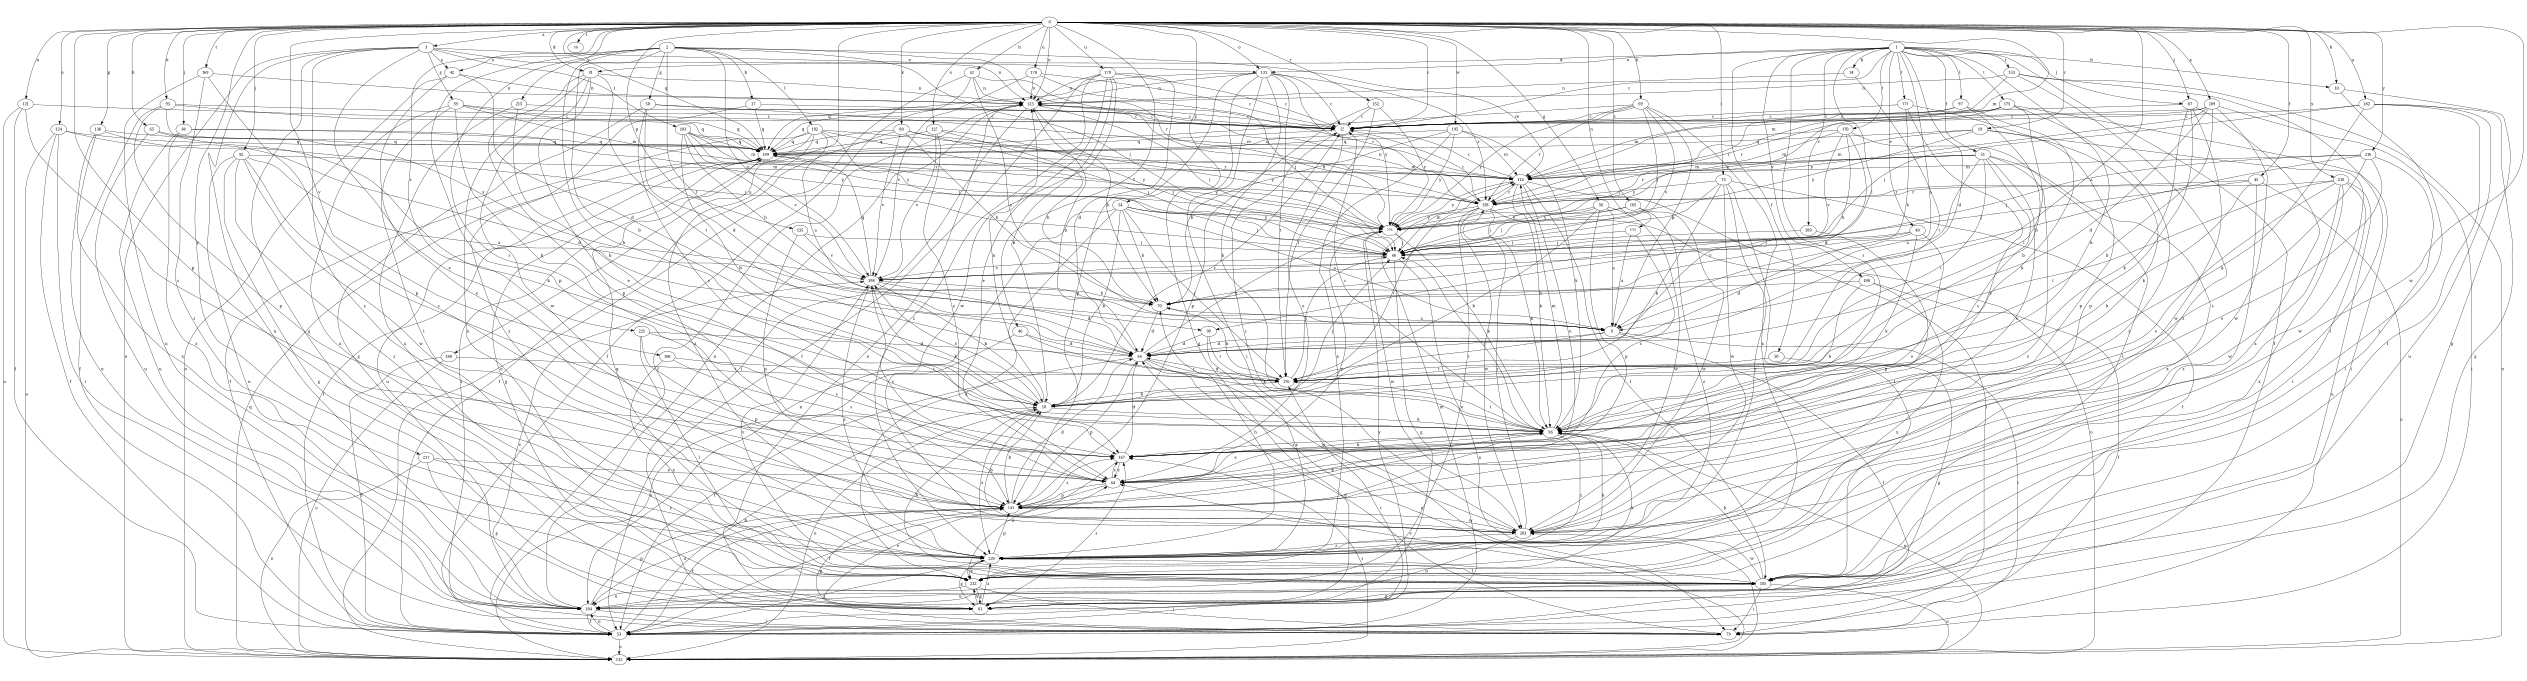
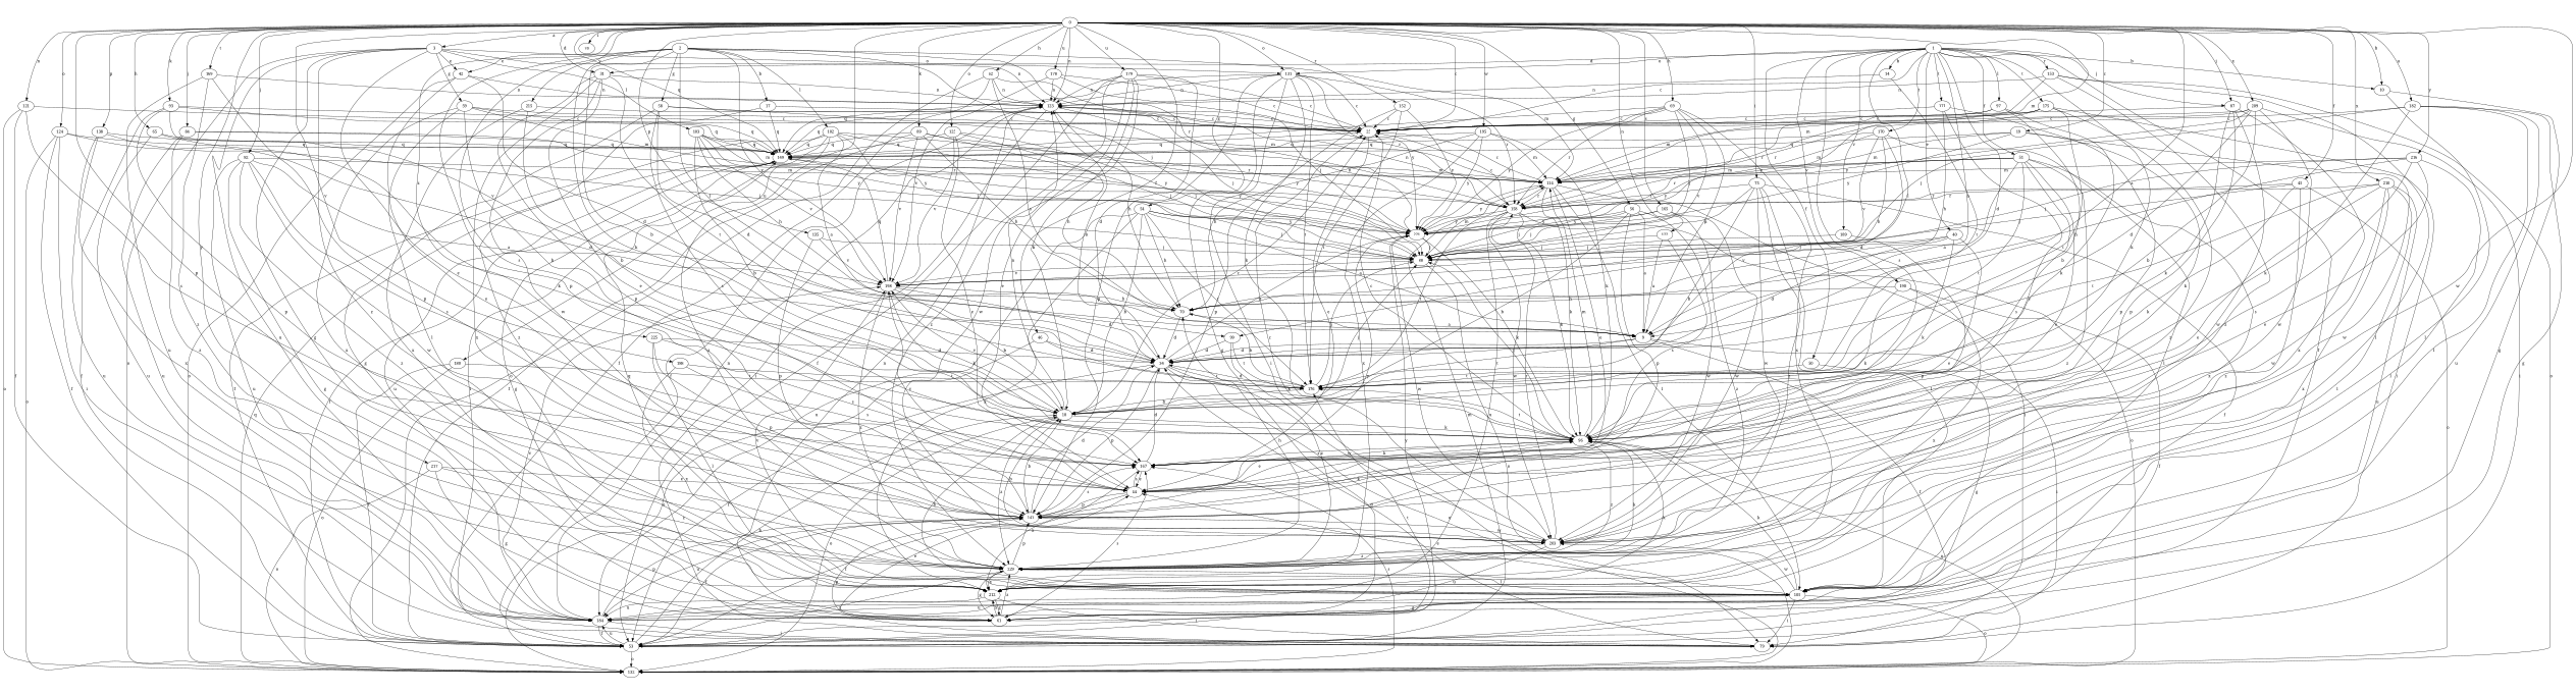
  strict digraph {
    fontname="Noto Serif"
    node [fontname="Noto Serif"]
    edge [fontname="Noto Serif"]
    0
    3
    9
    10
    19
    25
    31
    45
    46
    54
    56
    62
    65
    69
    75
    78
    82
    84
    87
    89
    93
    114
    121
    122
    123
    124
    125
    131
    135
    138
    141
    149
    152
    165
    169
    178
    179
    180
    182
    188
    195
    203
    209
    210
    215
    216
    217
    225
    42
    44
    59
    61
    103
    132
    184
    229
    34
    53
    79
    176
    105
    96
    221
    212
    88
    158
    18
    70
    n69 [label=198]
    167
    1
    14
    40
    50
    51
    97
    99
    153
    170
    171
    175
    189
    190
    2
    17
    58
    102
    0 -> 3 [label=a]
    0 -> 9 [label=a]
    0 -> 10 [label=b]
    0 -> 19 [label=c]
    0 -> 25 [label=c]
    0 -> 31 [label=d]
    0 -> 45 [label=f]
    0 -> 46 [label=f]
    0 -> 54 [label=g]
    0 -> 56 [label=g]
    0 -> 62 [label=h]
    0 -> 65 [label=h]
    0 -> 69 [label=h]
    0 -> 75 [label=i]
    0 -> 78 [label=i]
    0 -> 82 [label=j]
    0 -> 84 [label=j]
    0 -> 87 [label=j]
    0 -> 89 [label=k]
    0 -> 93 [label=k]
    0 -> 114 [label=m]
    0 -> 121 [label=n]
    0 -> 122 [label=n]
    0 -> 123 [label=n]
    0 -> 124 [label=o]
    0 -> 125 [label=o]
    0 -> 131 [label=o]
    0 -> 135 [label=p]
    0 -> 138 [label=p]
    0 -> 141 [label=p]
    0 -> 149 [label=q]
    0 -> 152 [label=r]
    0 -> 165 [label=s]
    0 -> 169 [label=t]
    0 -> 178 [label=u]
    0 -> 179 [label=u]
    0 -> 180 [label=u]
    0 -> 182 [label=u]
    0 -> 188 [label=v]
    0 -> 195 [label=w]
    0 -> 203 [label=w]
    0 -> 209 [label=x]
    0 -> 210 [label=x]
    0 -> 215 [label=y]
    0 -> 216 [label=y]
    0 -> 217 [label=y]
    0 -> 225 [label=z]
    3 -> 123 [label=n]
    3 -> 131 [label=o]
    3 -> 42 [label=e]
    3 -> 44 [label=e]
    3 -> 59 [label=g]
    3 -> 61 [label=g]
    3 -> 103 [label=l]
    3 -> 132 [label=o]
    3 -> 184 [label=u]
    3 -> 229 [label=z]
    9 -> 34 [label=d]
    9 -> 53 [label=f]
    9 -> 79 [label=i]
    9 -> 176 [label=t]
    10 -> 61 [label=g]
    10 -> 105 [label=l]
    19 -> 114 [label=m]
    19 -> 149 [label=q]
    19 -> 203 [label=w]
    19 -> 96 [label=k]
    19 -> 221 [label=y]
    25 -> 149 [label=q]
    25 -> 44 [label=e]
    31 -> 123 [label=n]
    31 -> 141 [label=p]
    31 -> 203 [label=w]
    31 -> 44 [label=e]
    31 -> 176 [label=t]
    31 -> 212 [label=x]
    45 -> 132 [label=o]
    45 -> 229 [label=z]
    45 -> 96 [label=k]
    45 -> 88 [label=j]
    45 -> 158 [label=r]
    46 -> 132 [label=o]
    46 -> 34 [label=d]
    46 -> 96 [label=k]
    54 -> 9 [label=a]
    54 -> 184 [label=u]
    54 -> 176 [label=t]
    54 -> 221 [label=y]
    54 -> 212 [label=x]
    54 -> 88 [label=j]
    54 -> 18 [label=b]
    54 -> 70 [label=h]
    56 -> 9 [label=a]
    56 -> 141 [label=p]
    56 -> 203 [label=w]
    56 -> 221 [label=y]
    56 -> 88 [label=j]
    56 -> 18 [label=b]
    62 -> 9 [label=a]
    62 -> 123 [label=n]
    62 -> 132 [label=o]
    62 -> 53 [label=f]
    62 -> 158 [label=r]
    65 -> 149 [label=q]
    65 -> 184 [label=u]
    65 -> 96 [label=k]
    69 -> 9 [label=a]
    69 -> 25 [label=c]
    69 -> 149 [label=q]
    69 -> 221 [label=y]
    69 -> 212 [label=x]
    69 -> 88 [label=j]
    69 -> 158 [label=r]
    69 -> n69 [label=v]
    75 -> 203 [label=w]
    75 -> 229 [label=z]
    75 -> 53 [label=f]
    75 -> 105 [label=l]
    75 -> 88 [label=j]
    75 -> 158 [label=r]
    75 -> 18 [label=b]
    82 -> 9 [label=a]
    82 -> 114 [label=m]
    82 -> 203 [label=w]
    82 -> 61 [label=g]
    82 -> 184 [label=u]
    82 -> 229 [label=z]
    82 -> 167 [label=s]
    84 -> 149 [label=q]
    84 -> 184 [label=u]
    84 -> 229 [label=z]
    84 -> 221 [label=y]
    87 -> 25 [label=c]
    87 -> 141 [label=p]
    87 -> 203 [label=w]
    87 -> 96 [label=k]
    87 -> 212 [label=x]
    89 -> 149 [label=q]
    89 -> 53 [label=f]
    89 -> 221 [label=y]
    89 -> 88 [label=j]
    89 -> 70 [label=h]
    89 -> n69 [label=v]
    93 -> 25 [label=c]
    93 -> 141 [label=p]
    93 -> 149 [label=q]
    93 -> 53 [label=f]
    93 -> n69 [label=v]
    114 -> 25 [label=c]
    114 -> 44 [label=e]
    114 -> 79 [label=i]
    114 -> 105 [label=l]
    114 -> 96 [label=k]
    114 -> 221 [label=y]
    114 -> 158 [label=r]
    121 -> 25 [label=c]
    121 -> 132 [label=o]
    121 -> 53 [label=f]
    121 -> 167 [label=s]
    122 -> 9 [label=a]
    122 -> 88 [label=j]
    122 -> 167 [label=s]
    123 -> 25 [label=c]
    123 -> 149 [label=q]
    123 -> 53 [label=f]
    123 -> 79 [label=i]
    123 -> 88 [label=j]
    123 -> 70 [label=h]
    124 -> 149 [label=q]
    124 -> 132 [label=o]
    124 -> 34 [label=d]
    124 -> 53 [label=f]
    124 -> 79 [label=i]
    125 -> 149 [label=q]
    125 -> 44 [label=e]
    125 -> 88 [label=j]
    125 -> 70 [label=h]
    125 -> n69 [label=v]
    131 -> 25 [label=c]
    131 -> 123 [label=n]
    131 -> 141 [label=p]
    131 -> 149 [label=q]
    131 -> 61 [label=g]
    131 -> 79 [label=i]
    131 -> 176 [label=t]
    131 -> 96 [label=k]
    131 -> 221 [label=y]
    131 -> 158 [label=r]
    135 -> 141 [label=p]
    135 -> 88 [label=j]
    135 -> n69 [label=v]
    138 -> 149 [label=q]
    138 -> 184 [label=u]
    138 -> 212 [label=x]
    138 -> 88 [label=j]
    141 -> 203 [label=w]
    141 -> 184 [label=u]
    141 -> 34 [label=d]
    141 -> 53 [label=f]
    141 -> 96 [label=k]
    141 -> 221 [label=y]
    141 -> 18 [label=b]
    141 -> 167 [label=s]
    149 -> 114 [label=m]
    149 -> 61 [label=g]
    149 -> 184 [label=u]
    149 -> 53 [label=f]
    149 -> 221 [label=y]
    152 -> 25 [label=c]
    152 -> 141 [label=p]
    152 -> 176 [label=t]
    152 -> 221 [label=y]
    165 -> 203 [label=w]
    165 -> 229 [label=z]
    165 -> 221 [label=y]
    165 -> 88 [label=j]
    169 -> 123 [label=n]
    169 -> 141 [label=p]
    169 -> 184 [label=u]
    169 -> 229 [label=z]
    178 -> 25 [label=c]
    178 -> 123 [label=n]
    178 -> 88 [label=j]
    178 -> n69 [label=v]
    179 -> 25 [label=c]
    179 -> 123 [label=n]
    179 -> 203 [label=w]
    179 -> 44 [label=e]
    179 -> 229 [label=z]
    179 -> 34 [label=d]
    179 -> 53 [label=f]
    179 -> 18 [label=b]
    180 -> 132 [label=o]
    180 -> 53 [label=f]
    180 -> 176 [label=t]
    182 -> 25 [label=c]
    182 -> 61 [label=g]
    182 -> 184 [label=u]
    182 -> 105 [label=l]
    182 -> 96 [label=k]
    182 -> 88 [label=j]
    188 -> 176 [label=t]
    188 -> 212 [label=x]
    188 -> 167 [label=s]
    195 -> 114 [label=m]
    195 -> 149 [label=q]
    195 -> 96 [label=k]
    195 -> 221 [label=y]
    195 -> 212 [label=x]
    195 -> 70 [label=h]
    203 -> 25 [label=c]
    203 -> 184 [label=u]
    203 -> 229 [label=z]
    203 -> 158 [label=r]
    203 -> 18 [label=b]
    209 -> 25 [label=c]
    209 -> 203 [label=w]
    209 -> 34 [label=d]
    209 -> 79 [label=i]
    209 -> 221 [label=y]
    209 -> 158 [label=r]
    209 -> 18 [label=b]
    210 -> 203 [label=w]
    210 -> 44 [label=e]
    210 -> 184 [label=u]
    210 -> 176 [label=t]
    210 -> 105 [label=l]
    210 -> 212 [label=x]
    210 -> 158 [label=r]
    215 -> 25 [label=c]
    215 -> 212 [label=x]
    215 -> 18 [label=b]
    216 -> 114 [label=m]
    216 -> 44 [label=e]
    216 -> 105 [label=l]
    216 -> 88 [label=j]
    216 -> 70 [label=h]
    216 -> 167 [label=s]
    217 -> 44 [label=e]
    217 -> 61 [label=g]
    217 -> 132 [label=o]
    217 -> 229 [label=z]
    225 -> 141 [label=p]
    225 -> 34 [label=d]
    225 -> 105 [label=l]
    225 -> 167 [label=s]
    42 -> 123 [label=n]
    42 -> 132 [label=o]
    42 -> 34 [label=d]
    42 -> 105 [label=l]
    44 -> 141 [label=p]
    44 -> 53 [label=f]
    44 -> n69 [label=v]
    44 -> 167 [label=s]
    59 -> 25 [label=c]
    59 -> 114 [label=m]
    59 -> 149 [label=q]
    59 -> 44 [label=e]
    59 -> 212 [label=x]
    59 -> 18 [label=b]
    61 -> 123 [label=n]
    61 -> 44 [label=e]
    61 -> 229 [label=z]
    61 -> 212 [label=x]
    61 -> 167 [label=s]
    103 -> 114 [label=m]
    103 -> 149 [label=q]
    103 -> 221 [label=y]
    103 -> 158 [label=r]
    103 -> 18 [label=b]
    103 -> 70 [label=h]
    103 -> n69 [label=v]
    132 -> 149 [label=q]
    132 -> 167 [label=s]
    184 -> 123 [label=n]
    184 -> 141 [label=p]
    184 -> 53 [label=f]
    184 -> 79 [label=i]
    184 -> n69 [label=v]
    229 -> 141 [label=p]
    229 -> 61 [label=g]
    229 -> 105 [label=l]
    229 -> 96 [label=k]
    229 -> 212 [label=x]
    229 -> 70 [label=h]
    34 -> 123 [label=n]
    34 -> 141 [label=p]
    34 -> 203 [label=w]
    34 -> 132 [label=o]
    34 -> 53 [label=f]
    34 -> 176 [label=t]
    34 -> 221 [label=y]
    53 -> 114 [label=m]
    53 -> 132 [label=o]
    53 -> 184 [label=u]
    53 -> 229 [label=z]
    53 -> 176 [label=t]
    53 -> 221 [label=y]
    53 -> 18 [label=b]
    79 -> 141 [label=p]
    79 -> 34 [label=d]
    176 -> 34 [label=d]
    176 -> 88 [label=j]
    176 -> 18 [label=b]
    176 -> 70 [label=h]
    105 -> 149 [label=q]
    105 -> 203 [label=w]
    105 -> 44 [label=e]
    105 -> 61 [label=g]
    105 -> 132 [label=o]
    105 -> 184 [label=u]
    105 -> 79 [label=i]
    105 -> 96 [label=k]
    105 -> 18 [label=b]
    105 -> n69 [label=v]
    96 -> 25 [label=c]
    96 -> 114 [label=m]
    96 -> 44 [label=e]
    96 -> 132 [label=o]
    96 -> 229 [label=z]
    96 -> 176 [label=t]
    96 -> 88 [label=j]
    96 -> 167 [label=s]
    221 -> 123 [label=n]
    221 -> 203 [label=w]
    221 -> 96 [label=k]
    221 -> 88 [label=j]
    212 -> 61 [label=g]
    212 -> 184 [label=u]
    212 -> 79 [label=i]
    212 -> 96 [label=k]
    88 -> 114 [label=m]
-   88 -> 61 [label=g]
    88 -> 132 [label=o]
    88 -> n69 [label=v]
    158 -> 25 [label=c]
    158 -> 123 [label=n]
    158 -> 203 [label=w]
    158 -> 132 [label=o]
    158 -> 184 [label=u]
    158 -> 176 [label=t]
    158 -> 96 [label=k]
    158 -> 221 [label=y]
    18 -> 25 [label=c]
    18 -> 123 [label=n]
    18 -> 132 [label=o]
    18 -> 229 [label=z]
    18 -> 96 [label=k]
    18 -> 88 [label=j]
    18 -> n69 [label=v]
    70 -> 9 [label=a]
    70 -> 34 [label=d]
    n69 -> 149 [label=q]
    n69 -> 229 [label=z]
    n69 -> 34 [label=d]
    n69 -> 96 [label=k]
    n69 -> 18 [label=b]
    n69 -> 70 [label=h]
    167 -> 44 [label=e]
    167 -> 34 [label=d]
    167 -> 96 [label=k]
    167 -> 212 [label=x]
    1 -> 9 [label=a]
    1 -> 10 [label=b]
    1 -> 25 [label=c]
    1 -> 31 [label=d]
    1 -> 87 [label=j]
    1 -> 131 [label=o]
    1 -> 34 [label=d]
    1 -> 53 [label=f]
    1 -> 96 [label=k]
    1 -> 167 [label=s]
    1 -> 14 [label=b]
    1 -> 40 [label=e]
    1 -> 50 [label=f]
    1 -> 51 [label=f]
    1 -> 97 [label=l]
    1 -> 99 [label=l]
    1 -> 153 [label=r]
    1 -> 170 [label=t]
    1 -> 171 [label=t]
    1 -> 175 [label=t]
    1 -> 189 [label=v]
    1 -> 190 [label=v]
    14 -> 123 [label=n]
    14 -> 176 [label=t]
    40 -> 44 [label=e]
    40 -> 34 [label=d]
    40 -> 96 [label=k]
    40 -> 88 [label=j]
    40 -> n69 [label=v]
    50 -> 61 [label=g]
    50 -> 176 [label=t]
    51 -> 9 [label=a]
    51 -> 114 [label=m]
    51 -> 44 [label=e]
    51 -> 229 [label=z]
    51 -> 176 [label=t]
    51 -> 221 [label=y]
    51 -> 212 [label=x]
    51 -> 158 [label=r]
    51 -> 167 [label=s]
    97 -> 25 [label=c]
    97 -> 96 [label=k]
    97 -> 158 [label=r]
    97 -> 18 [label=b]
    99 -> 229 [label=z]
    99 -> 34 [label=d]
    99 -> 176 [label=t]
    153 -> 114 [label=m]
    153 -> 123 [label=n]
    153 -> 132 [label=o]
    153 -> 229 [label=z]
    153 -> 105 [label=l]
    170 -> 114 [label=m]
    170 -> 149 [label=q]
    170 -> 34 [label=d]
    170 -> 105 [label=l]
    170 -> 70 [label=h]
    170 -> n69 [label=v]
    171 -> 25 [label=c]
    171 -> 141 [label=p]
    171 -> 44 [label=e]
    171 -> 70 [label=h]
    175 -> 25 [label=c]
    175 -> 114 [label=m]
    175 -> 229 [label=z]
    175 -> 79 [label=i]
    175 -> 176 [label=t]
    175 -> 221 [label=y]
    189 -> 141 [label=p]
    189 -> 88 [label=j]
    190 -> 53 [label=f]
    190 -> 96 [label=k]
    190 -> 212 [label=x]
    190 -> 70 [label=h]
    2 -> 114 [label=m]
    2 -> 141 [label=p]
    2 -> 42 [label=e]
    2 -> 96 [label=k]
    2 -> 88 [label=j]
    2 -> 158 [label=r]
    2 -> 18 [label=b]
    2 -> n69 [label=v]
    2 -> 167 [label=s]
    2 -> 99 [label=l]
    2 -> 17 [label=b]
    2 -> 58 [label=g]
    2 -> 102 [label=l]
    17 -> 25 [label=c]
    17 -> 149 [label=q]
    17 -> 229 [label=z]
    58 -> 25 [label=c]
    58 -> 114 [label=m]
    58 -> 61 [label=g]
    58 -> 34 [label=d]
    58 -> 167 [label=s]
    102 -> 9 [label=a]
    102 -> 149 [label=q]
    102 -> 229 [label=z]
    102 -> 53 [label=f]
    102 -> 79 [label=i]
    102 -> 221 [label=y]
    102 -> 88 [label=j]
    102 -> 158 [label=r]
  }
